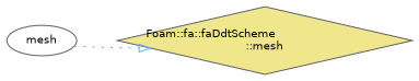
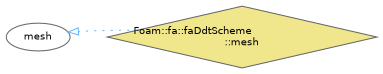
  digraph {
    rankdir=LR
    node [fontname=Helvetica fontsize=10 style=filled]
    n1 [color=gray40 fillcolor=white fontcolor=black height=0.2 label=mesh shape=ellipse width=0.4]
    n2 [color=grey40 fillcolor=khaki height=0.2 label="Foam::fa::faDdtScheme\l::mesh" shape=diamond width=0.4]
-   n1 -> n2 [color=steelblue1 fontname=Helvetica fontsize=10 labelfontname=Helvetica labelfontsize=10 style=dotted arrowhead=onormal]
+   n2 -> n1 [color=steelblue1 fontname=Helvetica fontsize=10 labelfontname=Helvetica labelfontsize=10 style=dotted arrowhead=onormal]
  }
